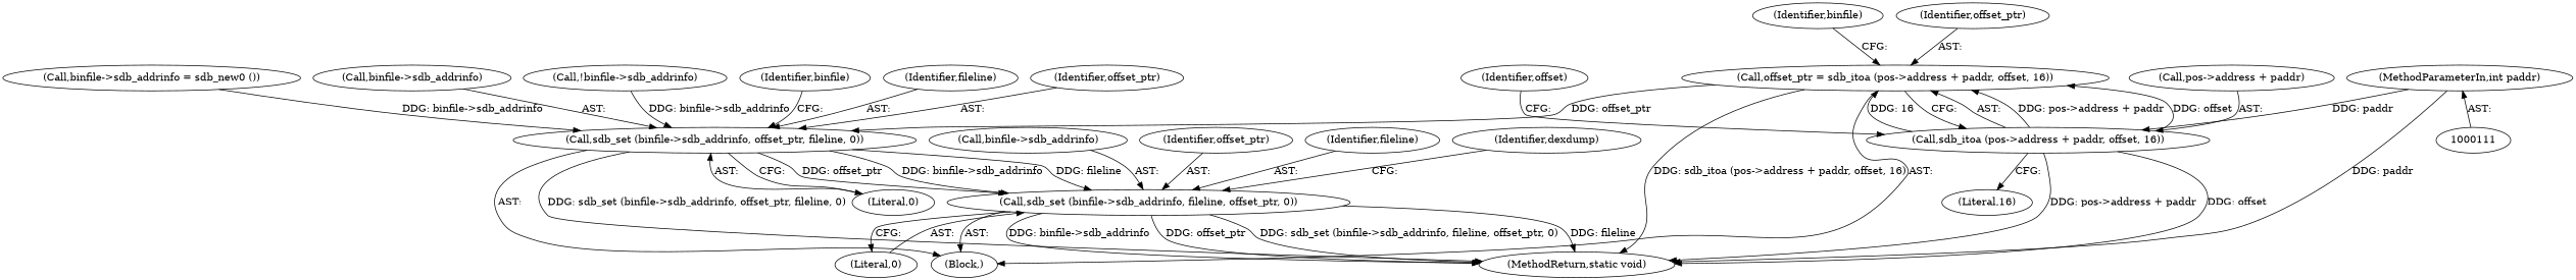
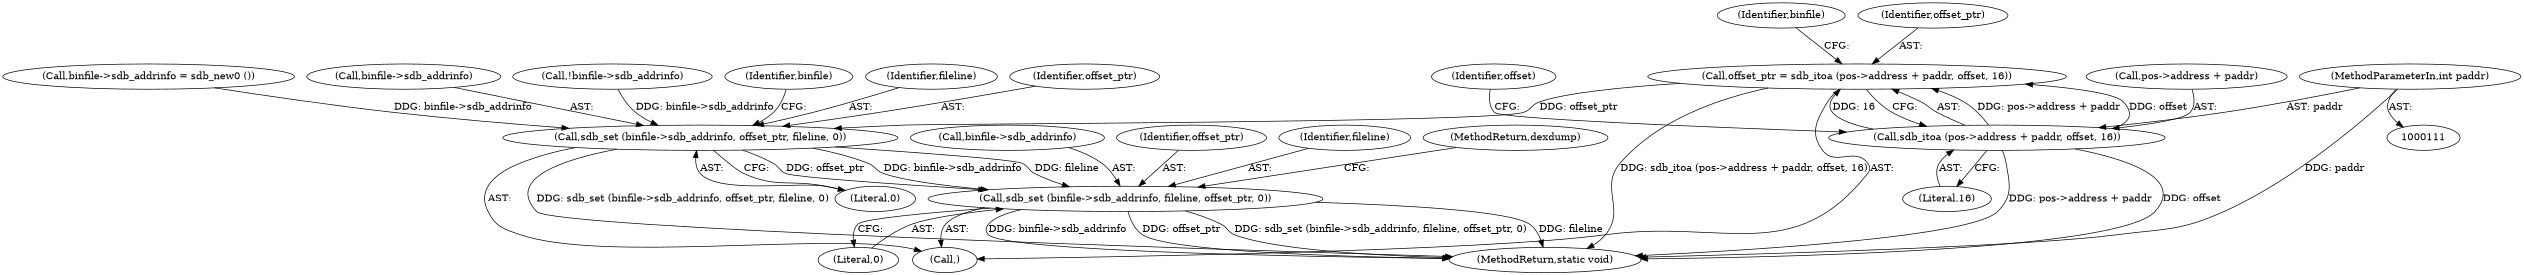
  digraph {
    n1 [label="(Call,offset_ptr = sdb_itoa (pos->address + paddr, offset, 16))"]
    n2 [label="(Call,sdb_itoa (pos->address + paddr, offset, 16))"]
    n3 [label="(Call,sdb_set (binfile->sdb_addrinfo, offset_ptr, fileline, 0))"]
-   n4 [label="(Block,)"]
+   n4 [label="(Call,)"]
    n5 [label="(MethodReturn,static void)"]
    n6 [label="(Literal,16)"]
    n7 [label="(Call,sdb_set (binfile->sdb_addrinfo, fileline, offset_ptr, 0))"]
    n8 [label="(Literal,0)"]
    n9 [label="(MethodParameterIn,int paddr)"]
    1000111
    n11 [label="(Call,pos->address + paddr)"]
    n12 [label="(Literal,0)"]
    n13 [label="(Call,binfile->sdb_addrinfo)"]
    n14 [label="(Identifier,binfile)"]
    n15 [label="(Call,binfile->sdb_addrinfo = sdb_new0 ())"]
    n16 [label="(Call,binfile->sdb_addrinfo)"]
    n17 [label="(Identifier,offset_ptr)"]
    n18 [label="(Identifier,offset_ptr)"]
    n19 [label="(Call,!binfile->sdb_addrinfo)"]
    n20 [label="(Identifier,binfile)"]
    n21 [label="(Identifier,fileline)"]
    n22 [label="(Identifier,offset_ptr)"]
    n23 [label="(Identifier,fileline)"]
    n24 [label="(Identifier,offset)"]
-   n25 [label="(Identifier,dexdump)"]
+   n25 [label="(MethodReturn,dexdump)"]
    n1 -> n2 [label="CFG: "]
    n1 -> n3 [label="DDG: offset_ptr"]
    n1 -> n4 [label="AST: "]
    n1 -> n5 [label="DDG: sdb_itoa (pos->address + paddr, offset, 16)"]
    n2 -> n1 [label="AST: "]
    n2 -> n1 [label="DDG: pos->address + paddr"]
    n2 -> n1 [label="DDG: offset"]
    n2 -> n1 [label="DDG: 16"]
    n2 -> n5 [label="DDG: pos->address + paddr"]
    n2 -> n5 [label="DDG: offset"]
    n2 -> n6 [label="CFG: "]
    n3 -> n4 [label="AST: "]
    n3 -> n5 [label="DDG: sdb_set (binfile->sdb_addrinfo, offset_ptr, fileline, 0)"]
    n3 -> n7 [label="DDG: binfile->sdb_addrinfo"]
    n3 -> n7 [label="DDG: fileline"]
    n3 -> n7 [label="DDG: offset_ptr"]
    n3 -> n8 [label="CFG: "]
+   n6 -> n2 [label="AST: "]
    n7 -> n4 [label="AST: "]
    n7 -> n5 [label="DDG: fileline"]
    n7 -> n5 [label="DDG: binfile->sdb_addrinfo"]
    n7 -> n5 [label="DDG: offset_ptr"]
    n7 -> n5 [label="DDG: sdb_set (binfile->sdb_addrinfo, fileline, offset_ptr, 0)"]
    n7 -> n12 [label="CFG: "]
    n8 -> n3 [label="AST: "]
-   n9 -> n2 [label="DDG: paddr"]
+   n9 -> n2 [label="AST: paddr"]
    n9 -> n5 [label="DDG: paddr"]
-   1000111 -> n9 [label="AST: "]
+   n9 -> 1000111 [label="AST: "]
    n11 -> n2 [label="AST: "]
    n12 -> n7 [label="AST: "]
    n13 -> n7 [label="AST: "]
    n14 -> n1 [label="CFG: "]
    n15 -> n3 [label="DDG: binfile->sdb_addrinfo"]
    n16 -> n3 [label="AST: "]
    n17 -> n7 [label="AST: "]
    n18 -> n1 [label="AST: "]
    n19 -> n3 [label="DDG: binfile->sdb_addrinfo"]
    n20 -> n3 [label="CFG: "]
    n21 -> n3 [label="AST: "]
    n22 -> n3 [label="AST: "]
    n23 -> n7 [label="AST: "]
    n24 -> n2 [label="CFG: "]
    n25 -> n7 [label="CFG: "]
  }
